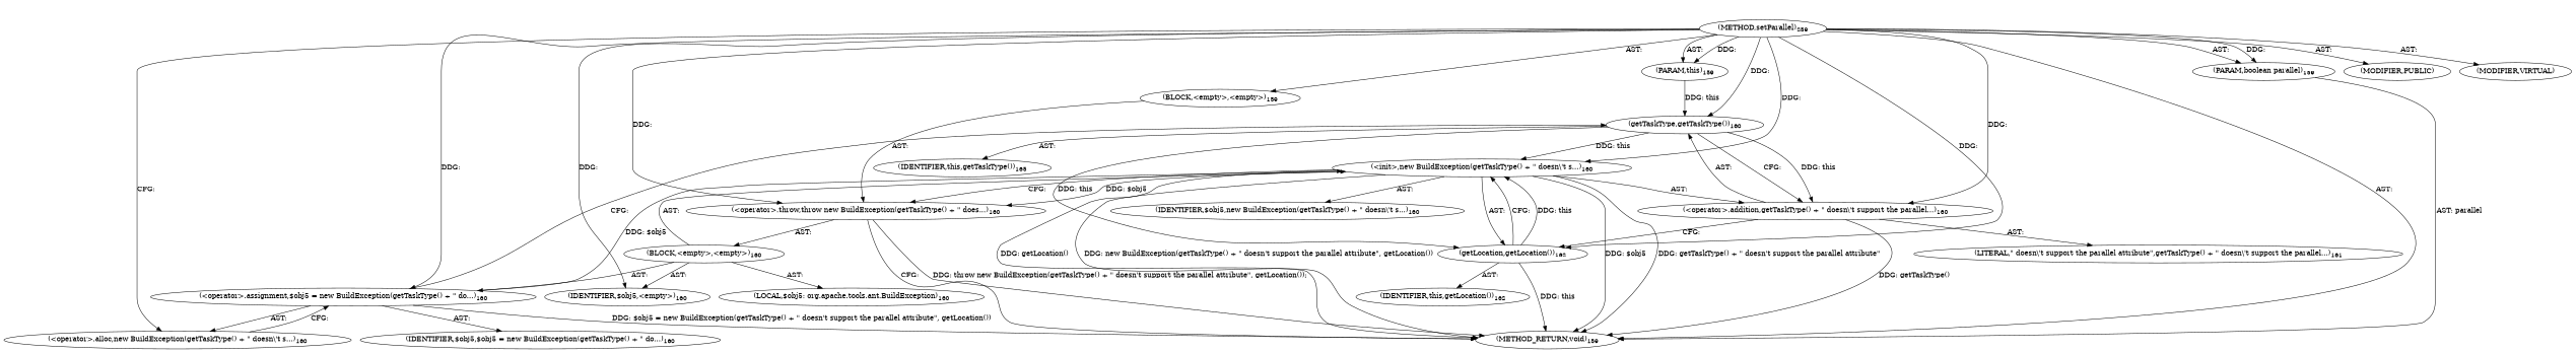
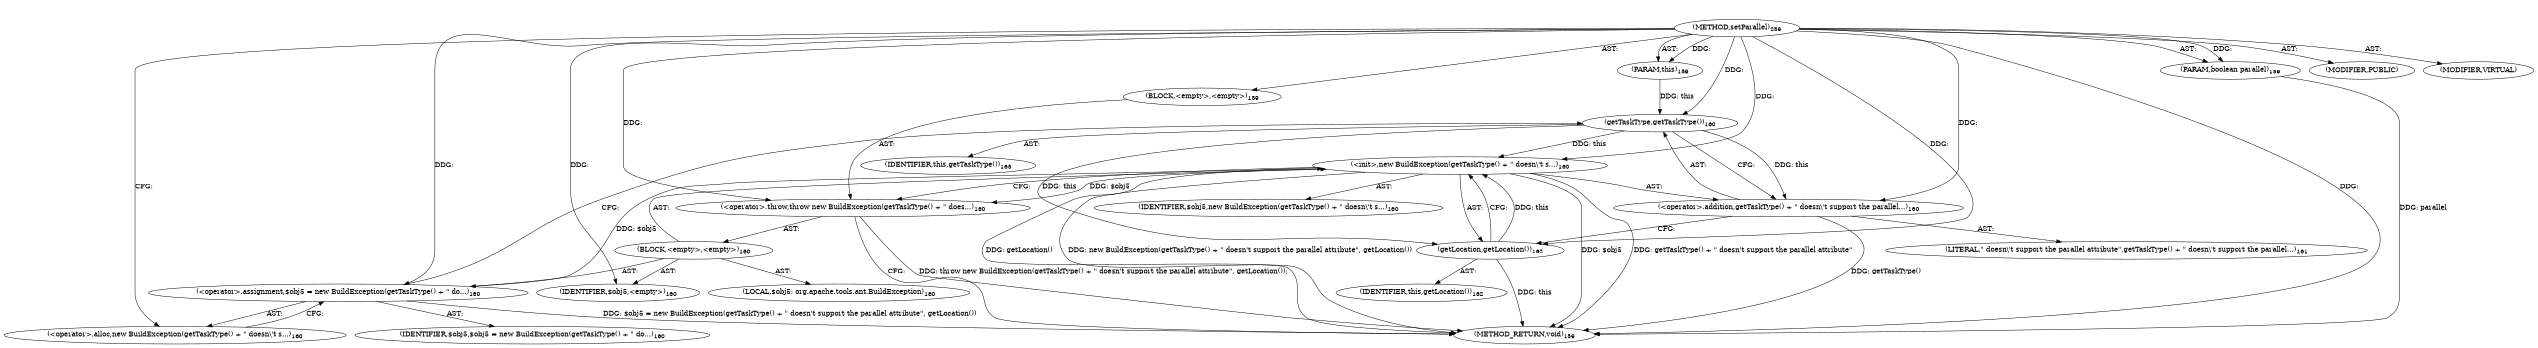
  digraph {
    n1 [label=<(METHOD,setParallel)<SUB>259</SUB>>]
    n2 [label=<(PARAM,this)<SUB>159</SUB>>]
    n3 [label=<(PARAM,boolean parallel)<SUB>159</SUB>>]
    n4 [label=<(BLOCK,&lt;empty&gt;,&lt;empty&gt;)<SUB>159</SUB>>]
    n5 [label=<(&lt;operator&gt;.throw,throw new BuildException(getTaskType() + &quot; does...)<SUB>160</SUB>>]
    n6 [label=<(&lt;operator&gt;.assignment,$obj5 = new BuildException(getTaskType() + &quot; do...)<SUB>160</SUB>>]
    n7 [label=<(&lt;operator&gt;.alloc,new BuildException(getTaskType() + &quot; doesn\'t s...)<SUB>160</SUB>>]
    n8 [label=<(&lt;init&gt;,new BuildException(getTaskType() + &quot; doesn\'t s...)<SUB>160</SUB>>]
    n9 [label=<(&lt;operator&gt;.addition,getTaskType() + &quot; doesn\'t support the parallel...)<SUB>160</SUB>>]
    n10 [label=<(getTaskType,getTaskType())<SUB>160</SUB>>]
    n11 [label=<(getLocation,getLocation())<SUB>162</SUB>>]
    n12 [label=<(IDENTIFIER,$obj5,&lt;empty&gt;)<SUB>160</SUB>>]
    n13 [label=<(MODIFIER,PUBLIC)>]
    n14 [label=<(MODIFIER,VIRTUAL)>]
    n15 [label=<(METHOD_RETURN,void)<SUB>159</SUB>>]
    n16 [label=<(BLOCK,&lt;empty&gt;,&lt;empty&gt;)<SUB>160</SUB>>]
    n17 [label=<(IDENTIFIER,$obj5,$obj5 = new BuildException(getTaskType() + &quot; do...)<SUB>160</SUB>>]
    n18 [label=<(IDENTIFIER,$obj5,new BuildException(getTaskType() + &quot; doesn\'t s...)<SUB>160</SUB>>]
    n19 [label=<(LITERAL,&quot; doesn\'t support the parallel attribute&quot;,getTaskType() + &quot; doesn\'t support the parallel...)<SUB>161</SUB>>]
    n20 [label=<(IDENTIFIER,this,getTaskType())<SUB>165</SUB>>]
    n21 [label=<(IDENTIFIER,this,getLocation())<SUB>162</SUB>>]
    n22 [label=<(LOCAL,$obj5: org.apache.tools.ant.BuildException)<SUB>160</SUB>>]
    n1 -> n2 [label="AST: "]
    n1 -> n2 [label="DDG: "]
    n1 -> n3 [label="AST: "]
    n1 -> n3 [label="DDG: "]
    n1 -> n4 [label="AST: "]
    n1 -> n5 [label="DDG: "]
    n1 -> n6 [label="DDG: "]
    n1 -> n7 [label="CFG: "]
    n1 -> n8 [label="DDG: "]
    n1 -> n9 [label="DDG: "]
    n1 -> n10 [label="DDG: "]
    n1 -> n11 [label="DDG: "]
    n1 -> n12 [label="DDG: "]
    n1 -> n13 [label="AST: "]
    n1 -> n14 [label="AST: "]
-   n1 -> n15 [label="AST: "]
+   n1 -> n15 [label="DDG: "]
    n2 -> n10 [label="DDG: this"]
-   n3 -> n15 [label="AST: parallel"]
+   n3 -> n15 [label="DDG: parallel"]
    n4 -> n5 [label="AST: "]
    n5 -> n15 [label="CFG: "]
    n5 -> n15 [label="DDG: throw new BuildException(getTaskType() + &quot; doesn\'t support the parallel attribute&quot;, getLocation());"]
    n5 -> n16 [label="AST: "]
    n6 -> n7 [label="AST: "]
    n6 -> n8 [label="DDG: $obj5"]
    n6 -> n10 [label="CFG: "]
    n6 -> n15 [label="DDG: $obj5 = new BuildException(getTaskType() + &quot; doesn\'t support the parallel attribute&quot;, getLocation())"]
    n6 -> n17 [label="AST: "]
    n7 -> n6 [label="CFG: "]
    n8 -> n5 [label="CFG: "]
    n8 -> n5 [label="DDG: $obj5"]
    n8 -> n9 [label="AST: "]
    n8 -> n11 [label="AST: "]
    n8 -> n15 [label="DDG: $obj5"]
    n8 -> n15 [label="DDG: getTaskType() + &quot; doesn\'t support the parallel attribute&quot;"]
    n8 -> n15 [label="DDG: getLocation()"]
    n8 -> n15 [label="DDG: new BuildException(getTaskType() + &quot; doesn\'t support the parallel attribute&quot;, getLocation())"]
    n8 -> n18 [label="AST: "]
    n9 -> n10 [label="AST: "]
    n9 -> n11 [label="CFG: "]
    n9 -> n15 [label="DDG: getTaskType()"]
    n9 -> n19 [label="AST: "]
    n10 -> n8 [label="DDG: this"]
    n10 -> n9 [label="CFG: "]
    n10 -> n9 [label="DDG: this"]
    n10 -> n11 [label="DDG: this"]
    n10 -> n20 [label="AST: "]
    n11 -> n8 [label="CFG: "]
    n11 -> n8 [label="DDG: this"]
    n11 -> n15 [label="DDG: this"]
    n11 -> n21 [label="AST: "]
    n16 -> n6 [label="AST: "]
    n16 -> n8 [label="AST: "]
    n16 -> n12 [label="AST: "]
    n16 -> n22 [label="AST: "]
  }
